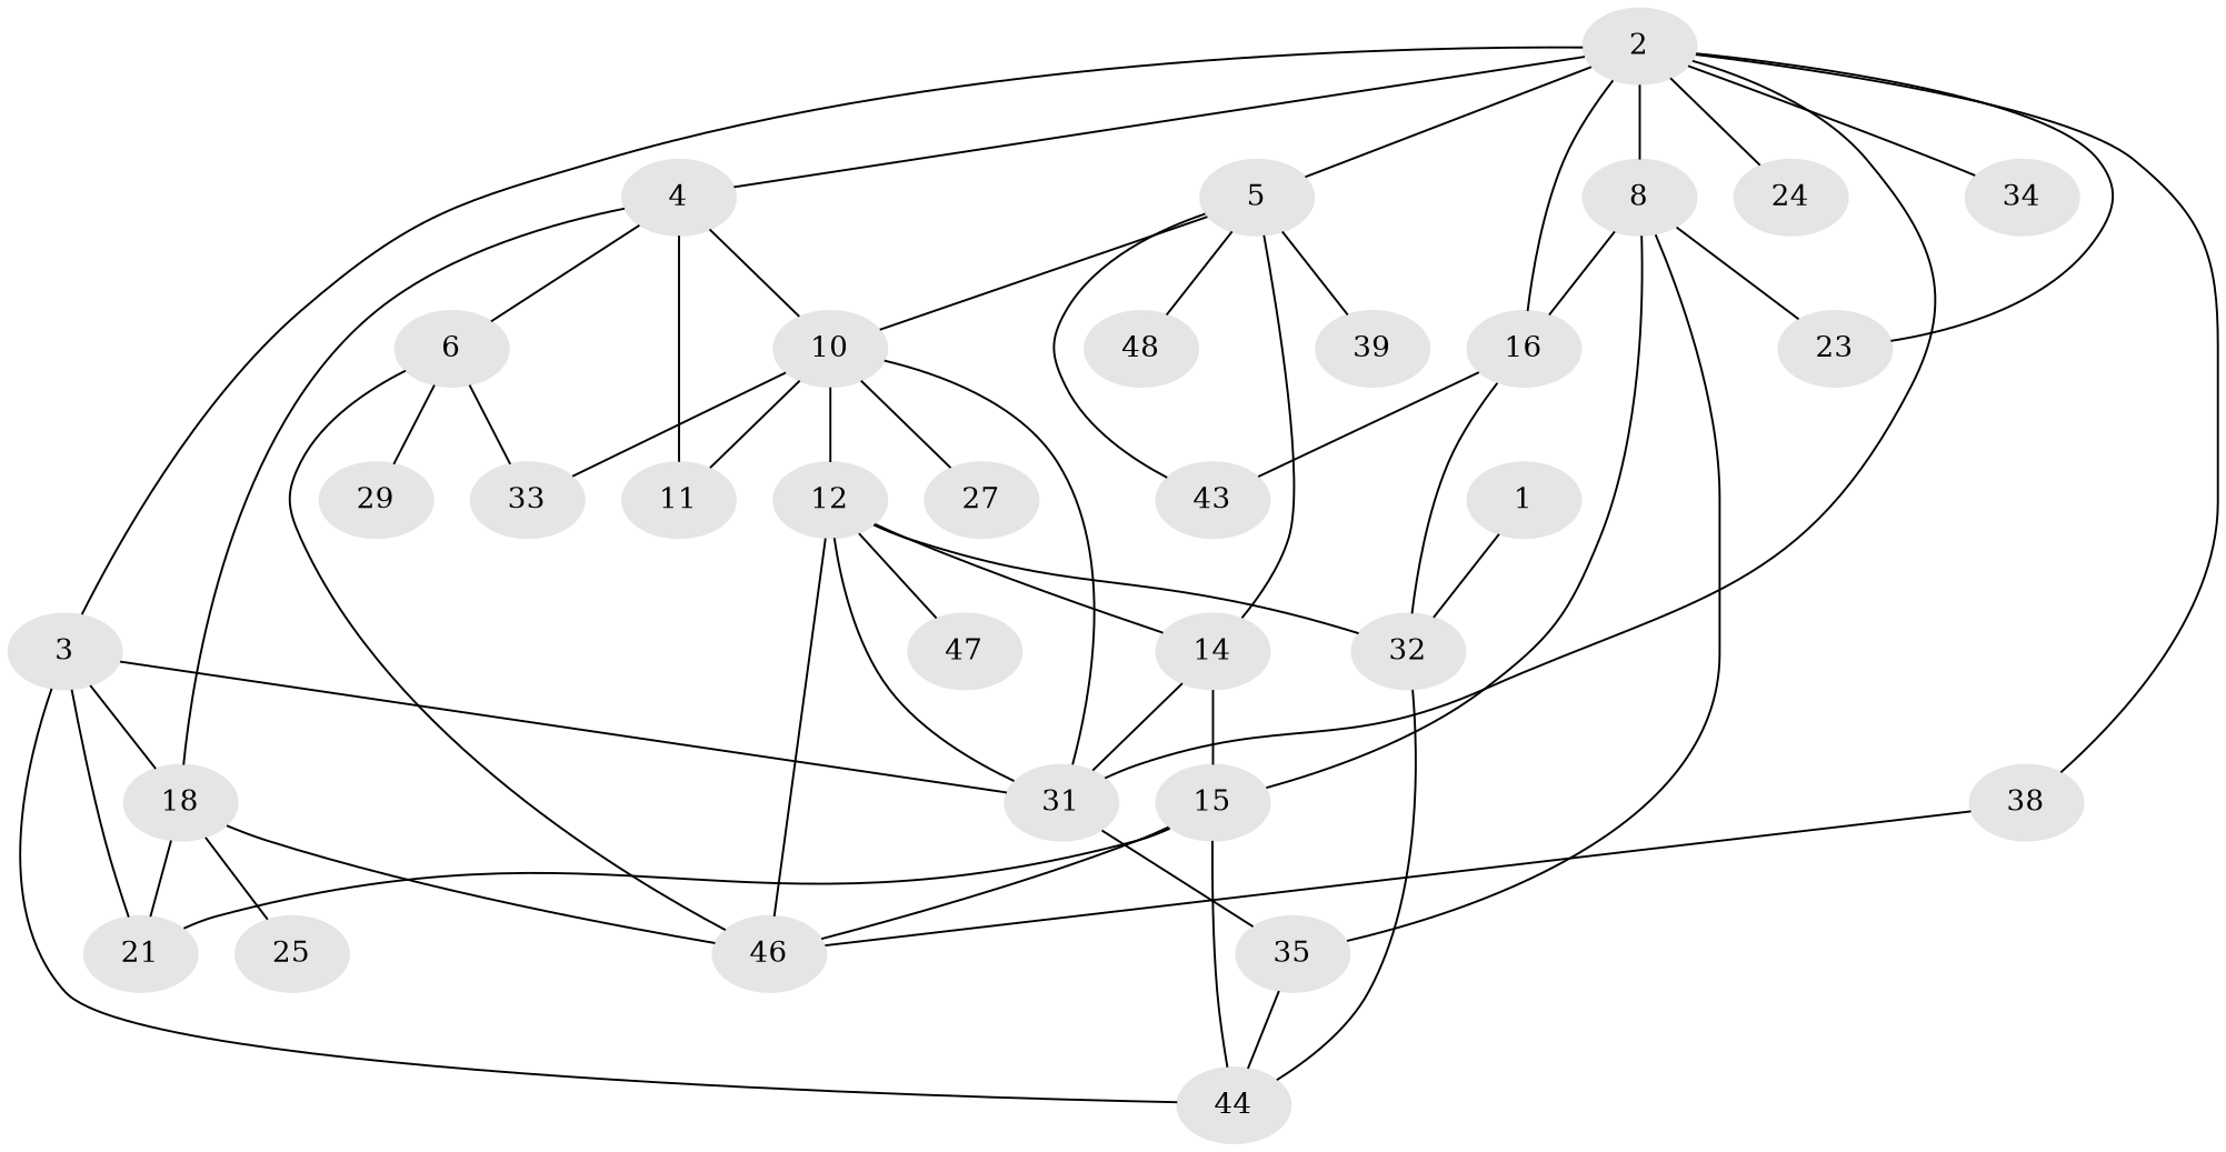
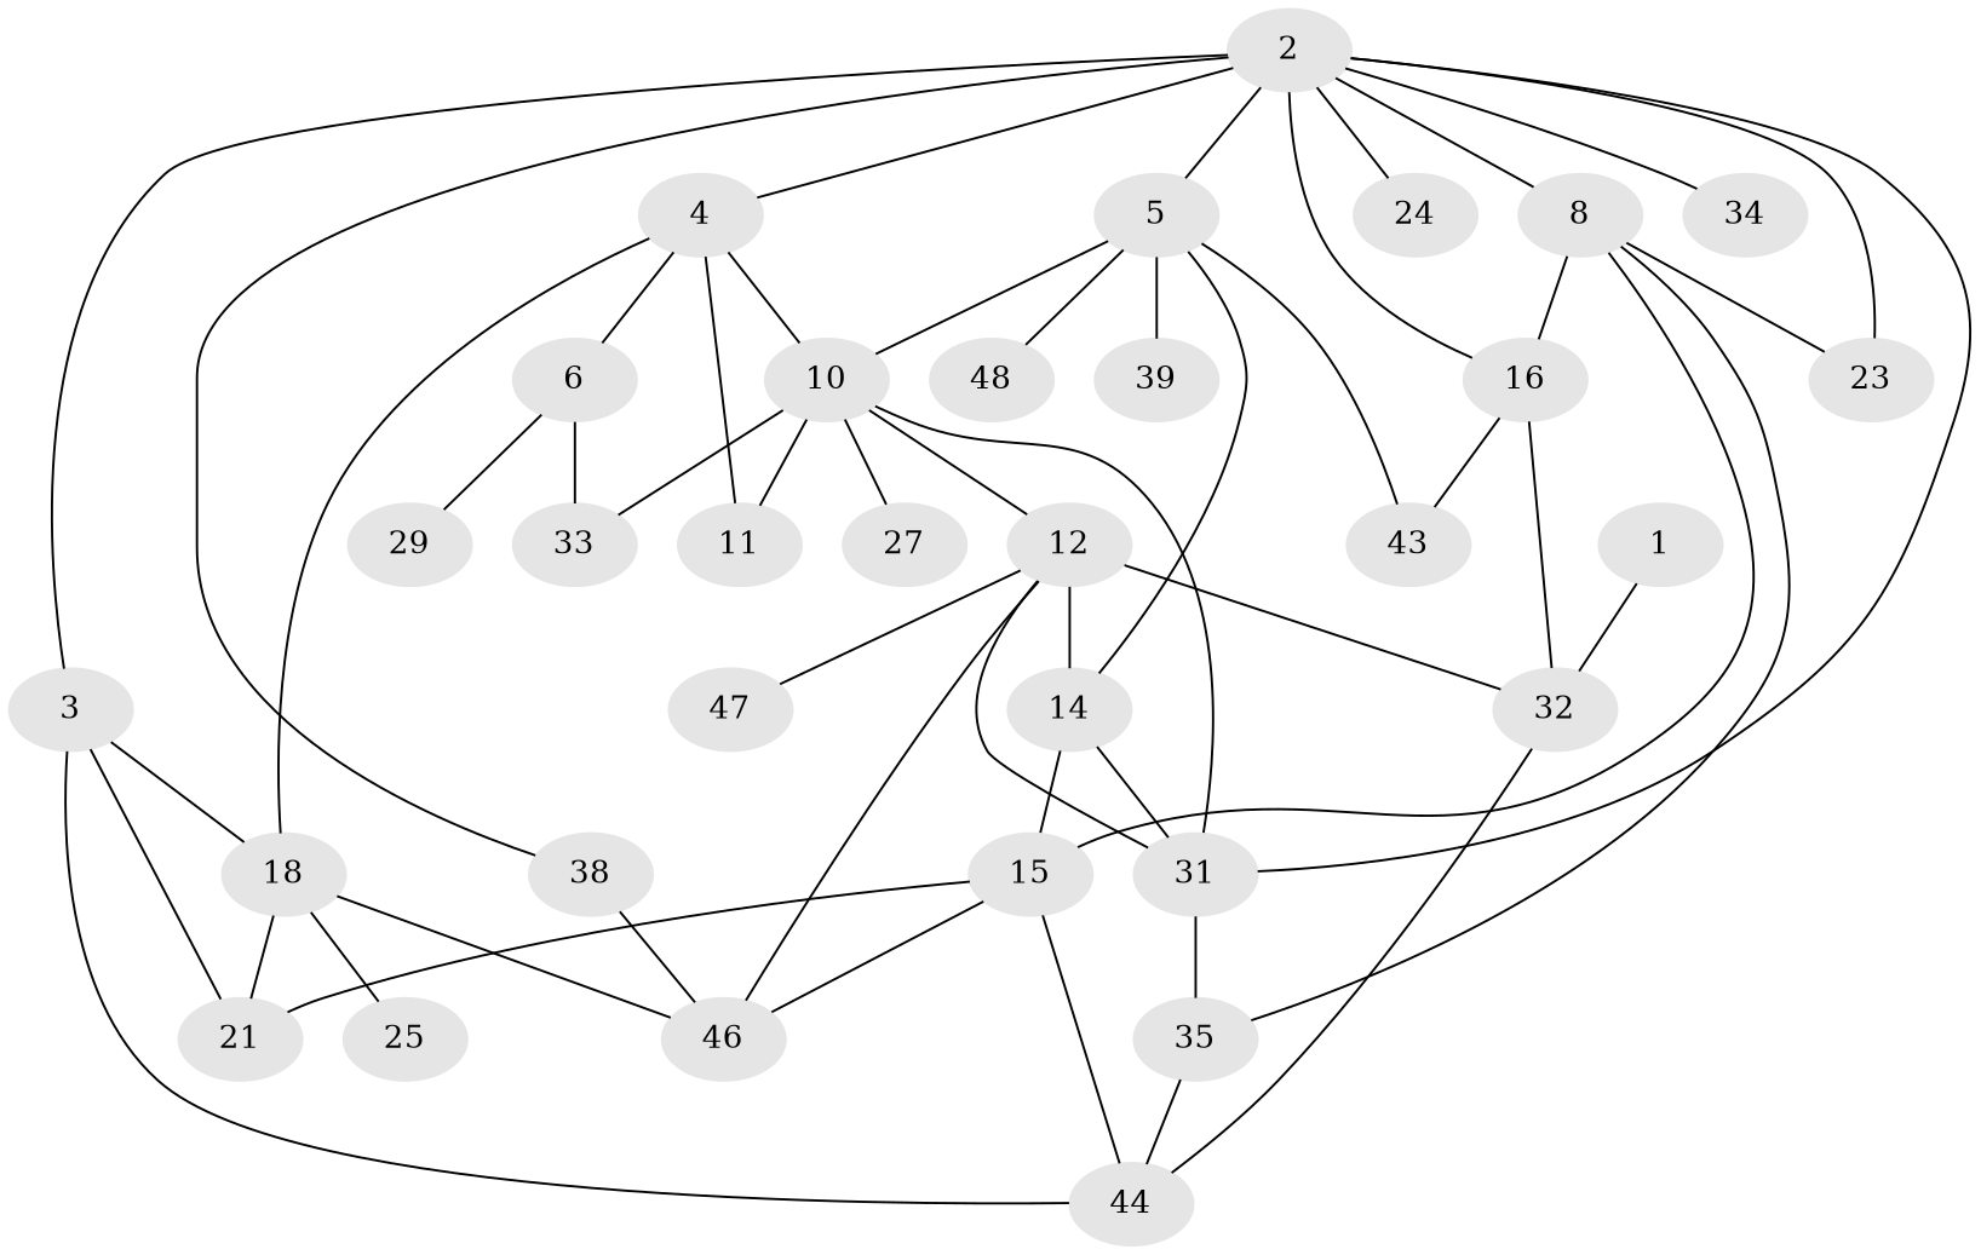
  graph {
    node [color=gray90 style=filled]
    2 [super="+17"]
    3 [super="+9"]
    4 [super="+50"]
    5 [super="+7"]
    8 [super="+13"]
    16 [super="+28"]
    24 [super="+40"]
    31 [super="+51"]
    34
    38
    32 [super="+41"]
    1
    44 [super="+49"]
    18 [super="+22"]
    21 [super="+36"]
    6 [super="+45"]
    10 [super="+20"]
    11
    14 [super="+30"]
    n20 [label=39]
    43
    48 [super="+54"]
    15 [super="+26"]
    23
    35 [super="+39"]
    46 [super="+52"]
    25 [super="+53"]
    29
    33
    12 [super="+42"]
    27 [super="+37"]
    47
    2 -- 3
    2 -- 4
    2 -- 5
    2 -- 8
    2 -- 16 [weight=2]
    2 -- 24
    2 -- 31
    2 -- 34
    2 -- 38
-   3 -- 31
    3 -- 44
    3 -- 18
    3 -- 21
    4 -- 18
    4 -- 6
    4 -- 10
    4 -- 11
    5 -- 10
    5 -- 14
    5 -- n20 [weight=2]
    5 -- 43
    5 -- 48
    8 -- 16 [weight=2]
    8 -- 15
    8 -- 23
    8 -- 35
    16 -- 32
    16 -- 43
    31 -- 35
    38 -- 46
    32 -- 44
    1 -- 32
    18 -- 21
    18 -- 46
    18 -- 25
-   6 -- 46
    6 -- 29
    6 -- 33
    10 -- 31
    10 -- 11
    10 -- 33
    10 -- 12
    10 -- 27
    14 -- 31
    14 -- 15
    15 -- 44
    15 -- 21
    15 -- 46
    23 -- 2
    35 -- 44
    12 -- 31
    12 -- 32
    12 -- 14
    12 -- 46
    12 -- 47
  }
